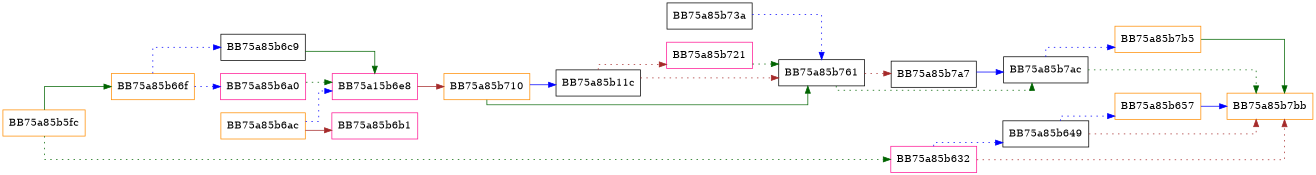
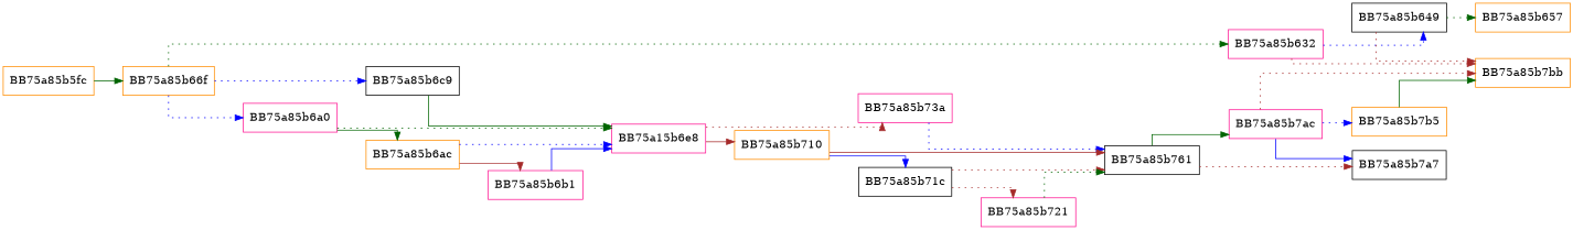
  digraph {
    rankdir=LR
    splines=ortho
    node [color=darkorange shape=box]
    edge [color=blue style=dotted]
    BB75a85b5fc
    BB75a85b66f
    BB75a85b632 [color=deeppink]
    BB75a85b6c9 [color=black]
    BB75a85b6a0 [color=deeppink]
    BB75a85b7bb
    BB75a85b649 [color=black]
    n8 [color=deeppink label=BB75a15b6e8]
    BB75a85b6ac
    BB75a85b657
-   BB75a85b73a [color=black]
+   BB75a85b73a [color=deeppink]
    BB75a85b710
    BB75a85b6b1 [color=deeppink]
    BB75a85b761 [color=black]
-   BB75a85b71c [color=black label=BB75a85b11c]
-   BB75a85b7ac [color=black]
+   BB75a85b71c [color=black]
+   BB75a85b7ac [color=deeppink]
    BB75a85b7a7 [color=black]
    BB75a85b721 [color=deeppink]
    BB75a85b7b5
    BB75a85b5fc -> BB75a85b66f [color=darkgreen style=solid]
-   BB75a85b5fc -> BB75a85b632 [color=darkgreen]
+   BB75a85b66f -> BB75a85b632 [color=darkgreen]
    BB75a85b66f -> BB75a85b6c9
    BB75a85b66f -> BB75a85b6a0
    BB75a85b632 -> BB75a85b7bb [color=brown]
    BB75a85b632 -> BB75a85b649
    BB75a85b6c9 -> n8 [color=darkgreen style=solid]
    BB75a85b6a0 -> n8 [color=darkgreen]
+   BB75a85b6a0 -> BB75a85b6ac [color=darkgreen style=solid]
    BB75a85b649 -> BB75a85b7bb [color=brown]
-   BB75a85b649 -> BB75a85b657
+   BB75a85b649 -> BB75a85b657 [color=darkgreen]
+   n8 -> BB75a85b73a [color=brown]
    n8 -> BB75a85b710 [color=brown style=solid]
    BB75a85b6ac -> n8
    BB75a85b6ac -> BB75a85b6b1 [color=brown style=solid]
-   BB75a85b657 -> BB75a85b7bb [style=solid]
    BB75a85b73a -> BB75a85b761
-   BB75a85b710 -> BB75a85b761 [color=darkgreen style=solid]
+   BB75a85b710 -> BB75a85b761 [color=brown style=solid]
    BB75a85b710 -> BB75a85b71c [style=solid]
-   BB75a85b761 -> BB75a85b7ac [color=darkgreen]
+   BB75a85b6b1 -> n8 [style=solid]
+   BB75a85b761 -> BB75a85b7ac [color=darkgreen style=solid]
    BB75a85b761 -> BB75a85b7a7 [color=brown]
    BB75a85b71c -> BB75a85b761 [color=brown]
    BB75a85b71c -> BB75a85b721 [color=brown]
-   BB75a85b7ac -> BB75a85b7bb [color=darkgreen]
+   BB75a85b7ac -> BB75a85b7bb [color=brown]
    BB75a85b7ac -> BB75a85b7b5
-   BB75a85b7a7 -> BB75a85b7ac [style=solid]
+   BB75a85b7ac -> BB75a85b7a7 [style=solid]
    BB75a85b721 -> BB75a85b761 [color=darkgreen]
    BB75a85b7b5 -> BB75a85b7bb [color=darkgreen style=solid]
  }
